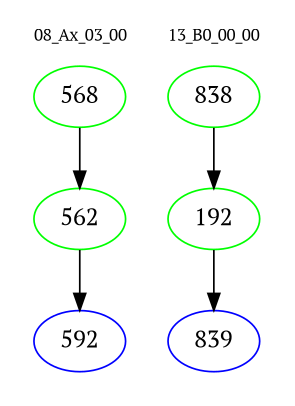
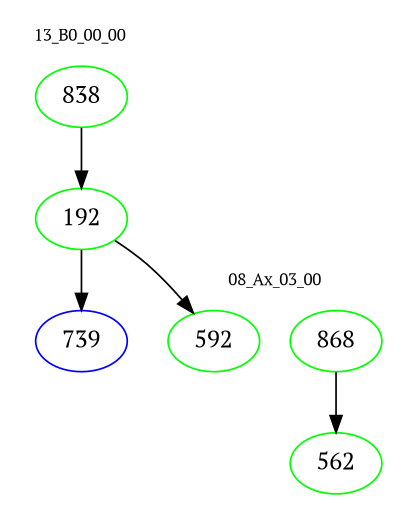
  digraph {
    fontname="PT Serif"
    node [color=green fontname="PT Serif"]
    edge [color=black fontname="PT Serif"]
-   n1 [label=568]
+   n1 [label=868]
    n2 [label=562]
-   n3 [color=blue label=592]
+   n3 [label=592]
    n4 [label=838]
    n5 [label=192]
-   n6 [color=blue label=839]
+   n6 [color=blue label=739]
    subgraph cluster_1 {
      color=white
      fontsize=10
      label="08_Ax_03_00"
      n1
      n2
      n3
    }
    subgraph cluster_2 {
      color=white
      fontsize=10
      label="13_B0_00_00"
      n4
      n5
      n6
    }
    n1 -> n2
-   n2 -> n3
+   n5 -> n3
    n4 -> n5
    n5 -> n6
  }
